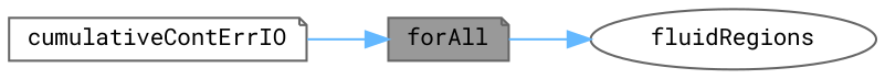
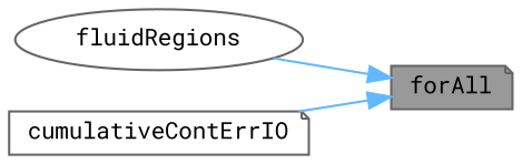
  digraph {
    fontname="Roboto Mono"
    rankdir=LR
    node [color=grey40 fillcolor=white fontname="Roboto Mono" fontsize=10 shape=note style=filled]
    edge [color=steelblue1 fontname="Roboto Mono" fontsize=10 labelfontname=Helvetica labelfontsize=10 style=solid]
    n1 [color=gray40 fillcolor=grey60 fontcolor=black height=0.2 label=forAll width=0.4]
    n2 [height=0.2 label=fluidRegions shape=ellipse width=0.4]
    n3 [height=0.2 label=cumulativeContErrIO width=0.4]
-   n1 -> n2
+   n2 -> n1
    n3 -> n1
  }
